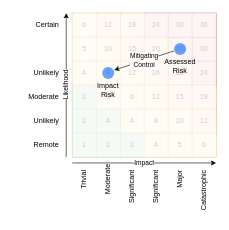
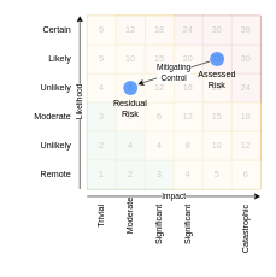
  <mxCell id="0" />
  <mxCell id="1" parent="0" />
  <mxCell id="2" value="4" style="rounded=0;whiteSpace=wrap;html=1;fillColor=#fff2cc;strokeColor=#d6b656;" vertex="1" parent="1"><mxGeometry x="120" y="101" width="40" height="40" as="geometry" /></mxCell>
  <mxCell id="3" value="3" style="rounded=0;whiteSpace=wrap;html=1;fillColor=#d5e8d4;strokeColor=#82b366;" vertex="1" parent="1"><mxGeometry x="120" y="141" width="40" height="40" as="geometry" /></mxCell>
  <mxCell id="4" value="2" style="rounded=0;whiteSpace=wrap;html=1;fillColor=#d5e8d4;strokeColor=#82b366;" vertex="1" parent="1"><mxGeometry x="120" y="181" width="40" height="40" as="geometry" /></mxCell>
  <mxCell id="5" value="1" style="rounded=0;whiteSpace=wrap;html=1;fillColor=#d5e8d4;strokeColor=#82b366;" vertex="1" parent="1"><mxGeometry x="120" y="221" width="40" height="40" as="geometry" /></mxCell>
  <mxCell id="6" value="2" style="rounded=0;whiteSpace=wrap;html=1;fillColor=#d5e8d4;strokeColor=#82b366;" vertex="1" parent="1"><mxGeometry x="160" y="221" width="40" height="40" as="geometry" /></mxCell>
  <mxCell id="7" value="3" style="rounded=0;whiteSpace=wrap;html=1;fillColor=#d5e8d4;strokeColor=#82b366;" vertex="1" parent="1"><mxGeometry x="200" y="221" width="40" height="40" as="geometry" /></mxCell>
  <mxCell id="8" value="6" style="rounded=0;whiteSpace=wrap;html=1;fillColor=#fff2cc;strokeColor=#d6b656;" vertex="1" parent="1"><mxGeometry x="160" y="141" width="40" height="40" as="geometry" /></mxCell>
  <mxCell id="9" value="4" style="rounded=0;whiteSpace=wrap;html=1;fillColor=#fff2cc;strokeColor=#d6b656;" vertex="1" parent="1"><mxGeometry x="200" y="181" width="40" height="40" as="geometry" /></mxCell>
  <mxCell id="10" value="4" style="rounded=0;whiteSpace=wrap;html=1;fillColor=#fff2cc;strokeColor=#d6b656;" vertex="1" parent="1"><mxGeometry x="240" y="221" width="40" height="40" as="geometry" /></mxCell>
  <mxCell id="11" value="4" style="rounded=0;whiteSpace=wrap;html=1;fillColor=#d5e8d4;strokeColor=#82b366;" vertex="1" parent="1"><mxGeometry x="160" y="181" width="40" height="40" as="geometry" /></mxCell>
  <mxCell id="12" value="5" style="rounded=0;whiteSpace=wrap;html=1;fillColor=#fff2cc;strokeColor=#d6b656;" vertex="1" parent="1"><mxGeometry x="120" y="61" width="40" height="40" as="geometry" /></mxCell>
  <mxCell id="13" value="8" style="rounded=0;whiteSpace=wrap;html=1;fillColor=#fff2cc;strokeColor=#d6b656;" vertex="1" parent="1"><mxGeometry x="160" y="101" width="40" height="40" as="geometry" /></mxCell>
  <mxCell id="14" value="6" style="rounded=0;whiteSpace=wrap;html=1;fillColor=#fff2cc;strokeColor=#d6b656;" vertex="1" parent="1"><mxGeometry x="200" y="141" width="40" height="40" as="geometry" /></mxCell>
  <mxCell id="15" value="8" style="rounded=0;whiteSpace=wrap;html=1;fillColor=#fff2cc;strokeColor=#d6b656;" vertex="1" parent="1"><mxGeometry x="240" y="181" width="40" height="40" as="geometry" /></mxCell>
  <mxCell id="16" value="5" style="rounded=0;whiteSpace=wrap;html=1;fillColor=#fff2cc;strokeColor=#d6b656;" vertex="1" parent="1"><mxGeometry x="280" y="221" width="40" height="40" as="geometry" /></mxCell>
  <mxCell id="17" value="10" style="rounded=0;whiteSpace=wrap;html=1;fillColor=#fff2cc;strokeColor=#d6b656;" vertex="1" parent="1"><mxGeometry x="280" y="181" width="40" height="40" as="geometry" /></mxCell>
  <mxCell id="18" value="6" style="rounded=0;whiteSpace=wrap;html=1;fillColor=#fff2cc;strokeColor=#d6b656;" vertex="1" parent="1"><mxGeometry x="320" y="221" width="40" height="40" as="geometry" /></mxCell>
  <mxCell id="19" value="16" style="rounded=0;whiteSpace=wrap;html=1;fillColor=#ffe6cc;strokeColor=#d79b00;" vertex="1" parent="1"><mxGeometry x="240" y="101" width="40" height="40" as="geometry" /></mxCell>
  <mxCell id="20" value="12" style="rounded=0;whiteSpace=wrap;html=1;fillColor=#fff2cc;strokeColor=#d6b656;" vertex="1" parent="1"><mxGeometry x="200" y="101" width="40" height="40" as="geometry" /></mxCell>
  <mxCell id="21" value="10" style="rounded=0;whiteSpace=wrap;html=1;fillColor=#fff2cc;strokeColor=#d6b656;" vertex="1" parent="1"><mxGeometry x="160" y="61" width="40" height="40" as="geometry" /></mxCell>
  <mxCell id="22" value="15" style="rounded=0;whiteSpace=wrap;html=1;fillColor=#ffe6cc;strokeColor=#d79b00;" vertex="1" parent="1"><mxGeometry x="200" y="61" width="40" height="40" as="geometry" /></mxCell>
  <mxCell id="23" value="20" style="rounded=0;whiteSpace=wrap;html=1;fillColor=#ffe6cc;strokeColor=#d79b00;" vertex="1" parent="1"><mxGeometry x="240" y="61" width="40" height="40" as="geometry" /></mxCell>
  <mxCell id="24" value="20" style="rounded=0;whiteSpace=wrap;html=1;fillColor=#ffe6cc;strokeColor=#d79b00;" vertex="1" parent="1"><mxGeometry x="280" y="101" width="40" height="40" as="geometry" /></mxCell>
  <mxCell id="25" value="12" style="rounded=0;whiteSpace=wrap;html=1;fillColor=#ffe6cc;strokeColor=#d79b00;" vertex="1" parent="1"><mxGeometry x="320" y="181" width="40" height="40" as="geometry" /></mxCell>
  <mxCell id="26" value="24" style="rounded=0;whiteSpace=wrap;html=1;fillColor=#f8cecc;strokeColor=#b85450;" vertex="1" parent="1"><mxGeometry x="320" y="101" width="40" height="40" as="geometry" /></mxCell>
  <mxCell id="27" value="30" style="rounded=0;whiteSpace=wrap;html=1;fillColor=#f8cecc;strokeColor=#b85450;" vertex="1" parent="1"><mxGeometry x="320" y="61" width="40" height="40" as="geometry" /></mxCell>
  <mxCell id="28" value="25" style="rounded=0;whiteSpace=wrap;html=1;fillColor=#f8cecc;strokeColor=#b85450;" vertex="1" parent="1"><mxGeometry x="280" y="61" width="40" height="40" as="geometry" /></mxCell>
  <mxCell id="29" value="24" style="rounded=0;whiteSpace=wrap;html=1;fillColor=#f8cecc;strokeColor=#b85450;" vertex="1" parent="1"><mxGeometry x="240" y="21" width="40" height="40" as="geometry" /></mxCell>
  <mxCell id="30" value="30" style="rounded=0;whiteSpace=wrap;html=1;fillColor=#f8cecc;strokeColor=#b85450;" vertex="1" parent="1"><mxGeometry x="280" y="21" width="40" height="40" as="geometry" /></mxCell>
  <mxCell id="31" value="36" style="rounded=0;whiteSpace=wrap;html=1;fillColor=#f8cecc;strokeColor=#b85450;" vertex="1" parent="1"><mxGeometry x="320" y="21" width="40" height="40" as="geometry" /></mxCell>
  <mxCell id="32" value="Impact" style="endArrow=classic;html=1;" edge="1" parent="1"><mxGeometry width="50" height="50" relative="1" as="geometry"><mxPoint x="120" y="271" as="sourcePoint" /><mxPoint x="360" y="271" as="targetPoint" /></mxGeometry></mxCell>
  <mxCell id="33" value="Likelihood" style="endArrow=classic;html=1;horizontal=0;" edge="1" parent="1"><mxGeometry width="50" height="50" relative="1" as="geometry"><mxPoint x="110" y="261" as="sourcePoint" /><mxPoint x="110" y="21" as="targetPoint" /></mxGeometry></mxCell>
  <mxCell id="34" value="6" style="rounded=0;whiteSpace=wrap;html=1;fillColor=#fff2cc;strokeColor=#d6b656;" vertex="1" parent="1"><mxGeometry x="120" y="21" width="40" height="40" as="geometry" /></mxCell>
  <mxCell id="35" value="18" style="rounded=0;whiteSpace=wrap;html=1;fillColor=#ffe6cc;strokeColor=#d79b00;" vertex="1" parent="1"><mxGeometry x="200" y="21" width="40" height="40" as="geometry" /></mxCell>
  <mxCell id="36" value="12" style="rounded=0;whiteSpace=wrap;html=1;fillColor=#ffe6cc;strokeColor=#d79b00;" vertex="1" parent="1"><mxGeometry x="160" y="21" width="40" height="40" as="geometry" /></mxCell>
  <mxCell id="37" value="12" style="rounded=0;whiteSpace=wrap;html=1;fillColor=#fff2cc;strokeColor=#d6b656;" vertex="1" parent="1"><mxGeometry x="240" y="141" width="40" height="40" as="geometry" /></mxCell>
  <mxCell id="38" value="15" style="rounded=0;whiteSpace=wrap;html=1;fillColor=#ffe6cc;strokeColor=#d79b00;" vertex="1" parent="1"><mxGeometry x="280" y="141" width="40" height="40" as="geometry" /></mxCell>
  <mxCell id="39" value="18" style="rounded=0;whiteSpace=wrap;html=1;fillColor=#ffe6cc;strokeColor=#d79b00;" vertex="1" parent="1"><mxGeometry x="320" y="141" width="40" height="40" as="geometry" /></mxCell>
  <mxCell id="40" value="Trivial" style="rounded=0;whiteSpace=wrap;html=1;horizontal=0;fillColor=none;strokeColor=none;align=right;" vertex="1" parent="1"><mxGeometry x="120" y="281" width="40" height="80" as="geometry" /></mxCell>
  <mxCell id="41" value="Moderate" style="rounded=0;whiteSpace=wrap;html=1;horizontal=0;fillColor=none;strokeColor=none;align=right;" vertex="1" parent="1"><mxGeometry x="160" y="271" width="40" height="80" as="geometry" /></mxCell>
  <mxCell id="42" value="Significant" style="rounded=0;whiteSpace=wrap;html=1;horizontal=0;fillColor=none;strokeColor=none;align=right;" vertex="1" parent="1"><mxGeometry x="200" y="281" width="40" height="80" as="geometry" /></mxCell>
  <mxCell id="43" value="Significant" style="rounded=0;whiteSpace=wrap;html=1;horizontal=0;fillColor=none;strokeColor=none;align=right;" vertex="1" parent="1"><mxGeometry x="240" y="281" width="40" height="80" as="geometry" /></mxCell>
- <mxCell id="44" value="Major" style="rounded=0;whiteSpace=wrap;html=1;horizontal=0;fillColor=none;strokeColor=none;align=right;" vertex="1" parent="1"><mxGeometry x="280" y="281" width="40" height="80" as="geometry" /></mxCell>
  <mxCell id="45" value="Catastrophic" style="rounded=0;whiteSpace=wrap;html=1;horizontal=0;fillColor=none;strokeColor=none;align=right;" vertex="1" parent="1"><mxGeometry x="320" y="281" width="40" height="80" as="geometry" /></mxCell>
  <mxCell id="46" value="Remote" style="rounded=0;whiteSpace=wrap;html=1;horizontal=1;fillColor=none;strokeColor=none;align=right;" vertex="1" parent="1"><mxGeometry x="20" y="221" width="80" height="40" as="geometry" /></mxCell>
  <mxCell id="47" value="Unlikely" style="rounded=0;whiteSpace=wrap;html=1;horizontal=1;fillColor=none;strokeColor=none;align=right;" vertex="1" parent="1"><mxGeometry x="20" y="181" width="80" height="40" as="geometry" /></mxCell>
  <mxCell id="48" value="Moderate" style="rounded=0;whiteSpace=wrap;html=1;horizontal=1;fillColor=none;strokeColor=none;align=right;" vertex="1" parent="1"><mxGeometry x="20" y="140" width="80" height="40" as="geometry" /></mxCell>
  <mxCell id="49" value="Unlikely" style="rounded=0;whiteSpace=wrap;html=1;horizontal=1;fillColor=none;strokeColor=none;align=right;" vertex="1" parent="1"><mxGeometry x="20" y="100" width="80" height="40" as="geometry" /></mxCell>
+ <mxCell id="50" value="Likely" style="rounded=0;whiteSpace=wrap;html=1;horizontal=1;fillColor=none;strokeColor=none;align=right;" vertex="1" parent="1"><mxGeometry x="20" y="60" width="80" height="40" as="geometry" /></mxCell>
  <mxCell id="51" value="Certain" style="rounded=0;whiteSpace=wrap;html=1;horizontal=1;fillColor=none;strokeColor=none;align=right;" vertex="1" parent="1"><mxGeometry x="20" y="20" width="80" height="40" as="geometry" /></mxCell>
  <mxCell id="52" value="" style="rounded=0;whiteSpace=wrap;html=1;opacity=80;textOpacity=80;strokeColor=none;" vertex="1" parent="1"><mxGeometry x="120" y="21" width="240" height="240" as="geometry" /></mxCell>
  <mxCell id="53" value="" style="rounded=1;fillColor=#0065FF;strokeColor=none;html=1;fontColor=#ffffff;align=center;verticalAlign=middle;whiteSpace=wrap;fontSize=12;fontStyle=1;arcSize=50;opacity=60;" vertex="1" parent="1"><mxGeometry x="290" y="71" width="20" height="20" as="geometry" /></mxCell>
  <mxCell id="54" value="" style="rounded=1;fillColor=#0065FF;strokeColor=none;html=1;fontColor=#ffffff;align=center;verticalAlign=middle;whiteSpace=wrap;fontSize=12;fontStyle=1;arcSize=50;opacity=60;" vertex="1" parent="1"><mxGeometry x="170" y="111" width="20" height="20" as="geometry" /></mxCell>
  <mxCell id="55" value="Mitigating&lt;br&gt;Control" style="endArrow=classic;html=1;entryX=1;entryY=0.25;entryDx=0;entryDy=0;" edge="1" parent="1" source="53" target="54"><mxGeometry width="50" height="50" relative="1" as="geometry"><mxPoint x="420" y="71" as="sourcePoint" /><mxPoint x="660" y="71" as="targetPoint" /></mxGeometry></mxCell>
- <mxCell id="56" value="Impact Risk" style="text;html=1;strokeColor=none;fillColor=none;align=center;verticalAlign=middle;whiteSpace=wrap;rounded=0;fontSize=12;opacity=60;" vertex="1" parent="1"><mxGeometry x="160" y="140" width="40" height="20" as="geometry" /></mxCell>
+ <mxCell id="56" value="Residual Risk" style="text;html=1;strokeColor=none;fillColor=none;align=center;verticalAlign=middle;whiteSpace=wrap;rounded=0;fontSize=12;opacity=60;" vertex="1" parent="1"><mxGeometry x="160" y="140" width="40" height="20" as="geometry" /></mxCell>
  <mxCell id="57" value="Assessed&lt;br&gt;Risk" style="text;html=1;strokeColor=none;fillColor=none;align=center;verticalAlign=middle;whiteSpace=wrap;rounded=0;fontSize=12;opacity=60;" vertex="1" parent="1"><mxGeometry x="280" y="100" width="40" height="20" as="geometry" /></mxCell>
